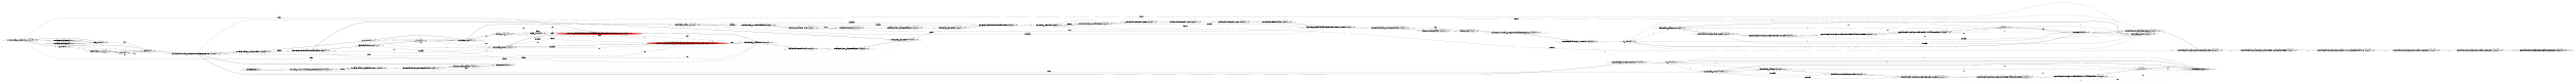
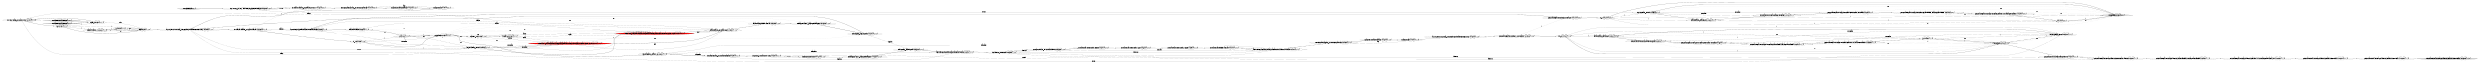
  digraph {
    rankdir=LR
    node [fillcolor=white shape=ellipse style=filled]
    edge [style=bold]
    n1 [label="int i = 0@@@47@@@['1', '1', '0']"]
    n2 [label="IdealState idealState = idealStates.get(i)@@@51@@@['1', '1', '0']"]
    n3 [label="i < resources.length@@@48@@@['1', '1', '0']" shape=diamond]
    n4 [label="i++@@@49@@@['1', '1', '0']"]
    n5 [label="String resourceName = resources(i(@@@50@@@['1', '1', '0']"]
    n6 [label="AssertJUnit.assertTrue(resourceMap.containsKey(resourceName))@@@52@@@['1', '1', '0']"]
    n7 [label="AssertJUnit.assertEquals(resourceMap.get(resourceName).getPartitions().size(),idealState.getNumPartitions())@@@55@@@['1', '1', '0']"]
    n8 [label="AssertJUnit.assertEquals(resourceMap.get(resourceName).getResourceName(),resourceName)@@@53@@@['1', '1', '0']"]
    n9 [label="AssertJUnit.assertEquals(resourceMap.get(resourceName).getStateModelDefRef(),idealState.getStateModelDefRef())@@@54@@@['1', '1', '0']"]
    n10 [label="AssertJUnit.assertTrue(resourceMap.containsKey(oldResource))@@@57@@@['1', '1', '0']"]
    n11 [label="int i = 0@@@5@@@['1', '1', '0']"]
    n12 [label="instances.add(\"localhost_\" + i)@@@8@@@['1', '1', '0']"]
    n13 [label="i < nodes@@@6@@@['1', '1', '0']" shape=diamond]
    n14 [label="int nodes = 5@@@3@@@['1', '1', '0']"]
    n15 [label="i++@@@7@@@['1', '1', '0']"]
    n16 [label="Map<String,Resource> resourceMap = event.getAttribute(AttributeName.RESOURCES.toString())@@@10@@@['1', '1', '1']"]
    n17 [label="idealState.setStateModelDefRef(\"MasterSlave\")@@@22@@@['1', '1', '0']"]
    n18 [label="HelixDataAccessor accessor = manager.getHelixDataAccessor()@@@23@@@['1', '1', '0']"]
    n19 [label="Builder keyBuilder = accessor.keyBuilder()@@@24@@@['1', '1', '0']"]
    n20 [label="List<String> instances = new ArrayList<String>()@@@4@@@['1', '1', '0']"]
    n21 [fillcolor=red label="ZNRecord record = IdealStateCalculatorForStorageNode.calculateIdealState(instances,partitions,replicas,resourceName,\"MASTER\",\"SLAVE\")@@@20@@@['1', '0', '0']"]
    n22 [fillcolor=red label="ZNRecord record = DefaultIdealStateCalculator.calculateIdealState(instances,partitions,replicas,resourceName,\"MASTER\",\"SLAVE\")@@@20@@@['0', '1', '0']"]
    n23 [label="List<IdealState> idealStates = new ArrayList<IdealState>()@@@13@@@['1', '1', '0']"]
    n24 [label="accessor.setProperty(keyBuilder.idealStates(resourceName),idealState)@@@25@@@['1', '1', '0']"]
    n25 [label="List<IdealState> idealStates = setupIdealState(5,resources,10,1)@@@6@@@['0', '0', '1']"]
    n26 [label="int i = 0@@@14@@@['1', '1', '0']"]
    n27 [label="idealStates.add(idealState)@@@26@@@['1', '1', '0']"]
    n28 [label="ResourceComputationStage stage = new ResourceComputationStage()@@@7@@@['0', '0', '1']"]
    n29 [label="i++@@@16@@@['1', '1', '0']" shape=diamond]
    n30 [label="String resourceName = resources(i(@@@19@@@['1', '1', '0']"]
    n31 [label="i < resources.length@@@15@@@['1', '1', '0']" shape=diamond]
    n32 [label="int replicas = 1@@@18@@@['1', '1', '0']"]
    n33 [label="IdealState idealState = new IdealState(record)@@@21@@@['1', '1', '0']"]
    n34 [label="String instanceName = \"localhost_\" + 3@@@28@@@['1', '1', '0']"]
    n35 [label="int partitions = 10@@@17@@@['1', '1', '0']"]
    n36 [label="String(( resources = new String((((edu.fdu.CPPDG.tinypdg.pe.ExpressionInfo@67f31b@@@3@@@['0', '0', '1']"]
    n37 [label="String resourceName = resources(i(@@@15@@@['0', '0', '1']"]
    n38 [label="IdealState idealState = idealStates.get(i)@@@16@@@['0', '0', '1']"]
    n39 [label="AssertJUnit.assertTrue(resourceMap.containsKey(resourceName))@@@17@@@['0', '0', '1']"]
    n40 [label="AssertJUnit.assertEquals(resourceMap.get(resourceName).getResourceName(),resourceName)@@@18@@@['0', '0', '1']"]
    n41 [label="HelixDataAccessor accessor = manager.getHelixDataAccessor()@@@32@@@['1', '1', '0']"]
    n42 [label="Builder keyBuilder = accessor.keyBuilder()@@@33@@@['1', '1', '0']"]
    n43 [label="accessor.setProperty(keyBuilder.liveInstance(instanceName),liveInstance)@@@34@@@['1', '1', '0']"]
    n44 [label="String oldResource = \"testResourceOld\"@@@35@@@['1', '1', '0']"]
    n45 [label="runStage(event,stage)@@@44@@@['1', '1', '0']"]
    n46 [label="Map<String,Resource> resourceMap = event.getAttribute(AttributeName.RESOURCES.toString())@@@45@@@['1', '1', '0']"]
    n47 [label="AssertJUnit.assertEquals(resources.length + 1,resourceMap.size())@@@46@@@['1', '1', '0']"]
    n48 [label="currentState.setState(\"testResourceOld_1\",\"SLAVE\")@@@38@@@['1', '1', '0']"]
    n49 [label="currentState.setState(\"testResourceOld_2\",\"MASTER\")@@@39@@@['1', '1', '0']"]
    n50 [label="currentState.setStateModelDefRef(\"MasterSlave\")@@@40@@@['1', '1', '0']"]
    n51 [label="runStage(event,new ReadClusterDataStage())@@@43@@@['1', '1', '0']"]
    n52 [label="AssertJUnit.assertEquals(resourceMap.get(resourceName).getPartitions().size(),idealState.getNumPartitions())@@@20@@@['0', '0', '1']"]
    n53 [label="i++@@@14@@@['0', '0', '1']"]
    n54 [fillcolor=lightgray label="i < resources.length@@@13@@@['0', '0', '1']" shape=diamond]
    n55 [label="AssertJUnit.assertEquals(resourceMap.get(oldResource).getResourceName(),oldResource)@@@58@@@['1', '1', '0']"]
    n56 [label="AssertJUnit.assertEquals(resources.length,resourceMap.size())@@@11@@@['0', '0', '1']"]
    n57 [label="int i = 0@@@12@@@['0', '0', '1']"]
    n58 [label="accessor.setProperty(keyBuilder.currentState(instanceName,sessionId,oldResource),currentState)@@@41@@@['1', '1', '0']"]
    n59 [label="CurrentState currentState = new CurrentState(oldResource)@@@36@@@['1', '1', '0']"]
    n60 [label="AssertJUnit.assertEquals(resourceMap.get(oldResource).getStateModelDefRef(),currentState.getStateModelDefRef())@@@59@@@['1', '1', '0']"]
    n61 [label="AssertJUnit.assertEquals(resourceMap.get(oldResource).getPartitions().size(),currentState.getPartitionStateMap().size())@@@60@@@['1', '1', '0']"]
    n62 [label="ResourceComputationStage stage = new ResourceComputationStage()@@@42@@@['1', '1', '0']"]
    n63 [label="liveInstance.setSessionId(sessionId)@@@31@@@['1', '1', '0']"]
    n64 [label="AssertJUnit.assertNotNull(resourceMap.get(oldResource).getPartition(\"testResourceOld_0\"))@@@61@@@['1', '1', '0']"]
    n65 [label="AssertJUnit.assertNotNull(resourceMap.get(oldResource).getPartition(\"testResourceOld_1\"))@@@62@@@['1', '1', '0']"]
    n66 [fillcolor=lightgray label="AssertJUnit.assertNotNull(resourceMap.get(oldResource).getPartition(\"testResourceOld_2\"))@@@63@@@['1', '1', '0']"]
    n67 [label="currentState.setState(\"testResourceOld_0\",\"OFFLINE\")@@@37@@@['1', '1', '0']"]
    n68 [label="LiveInstance liveInstance = new LiveInstance(instanceName)@@@29@@@['1', '1', '0']"]
    n69 [label="String sessionId = UUID.randomUUID().toString()@@@30@@@['1', '1', '0']"]
    n70 [label="runStage(event,stage)@@@9@@@['0', '0', '1']"]
    n71 [label="AssertJUnit.assertEquals(resourceMap.get(resourceName).getStateModelDefRef(),idealState.getStateModelDefRef())@@@19@@@['0', '0', '1']"]
    n72 [label="runStage(event,new ReadClusterDataStage())@@@8@@@['0', '0', '1']"]
    n73 [fillcolor=lightgray label="testMultipleResourcesWithSomeDropped['0', '1', '0']" shape=diamond]
    n74 [fillcolor=lightgray label="testMultipleResourcesWithSomeDropped['1', '0', '0']" shape=diamond]
    n75 [fillcolor=lightgray label="testMultipleResources['0', '0', '1']" shape=diamond]
    n1 -> n2 [label=i style=solid]
    n1 -> n3 [label=i style=solid]
    n1 -> n3
    n1 -> n4 [label=i style=solid]
    n1 -> n5 [label=i style=solid]
    n2 -> n6
    n3 -> n2 [label=true style=dotted]
    n3 -> n4 [label=true style=dotted]
    n3 -> n5 [label=true style=dotted]
    n3 -> n5
    n3 -> n6 [label=true style=dotted]
    n3 -> n7 [label=true style=dotted]
    n3 -> n8 [label=true style=dotted]
    n3 -> n9 [label=true style=dotted]
    n3 -> n10
    n4 -> n2 [label=i style=solid]
    n4 -> n3 [label=i style=solid]
    n4 -> n3
    n4 -> n5 [label=i style=solid]
    n5 -> n2
    n5 -> n6 [label=resourceName style=solid]
    n5 -> n8 [label=resourceName style=solid]
    n6 -> n8
    n7 -> n4
    n8 -> n9
    n9 -> n7
    n10 -> n55
    n11 -> n12 [label=i style=solid]
    n11 -> n13
    n11 -> n13 [label=i style=solid]
    n11 -> n14 [label=i style=solid]
    n12 -> n15
    n13 -> n12
    n13 -> n12 [label=true style=dotted]
    n13 -> n15 [label=true style=dotted]
    n13 -> n16
    n14 -> n13 [label=nodes style=solid]
    n14 -> n20
    n15 -> n12 [label=i style=solid]
    n15 -> n13
    n15 -> n13 [label=i style=solid]
    n16 -> n5 [label=resources style=solid]
    n16 -> n23
    n16 -> n30 [label=resources style=solid]
    n16 -> n56
    n17 -> n18
    n18 -> n19
    n19 -> n24
    n19 -> n42 [label=keyBuilder style=solid]
    n20 -> n11
    n20 -> n21 [label=instances style=solid]
    n20 -> n22 [label=instances style=solid]
    n21 -> n22 [label=0 style=dashed]
    n21 -> n33
    n21 -> n33 [label=record style=solid]
    n22 -> n33
    n22 -> n33 [label=record style=solid]
    n23 -> n24 [label=idealStates style=solid]
    n23 -> n25 [label=0 style=dashed]
    n23 -> n26
    n24 -> n27
    n25 -> n28
    n26 -> n29 [label=i style=solid]
    n26 -> n30 [label=i style=solid]
    n26 -> n31
    n26 -> n31 [label=i style=solid]
    n27 -> n29
    n28 -> n70 [label=stage style=solid]
    n28 -> n72
    n29 -> n30 [label=i style=solid]
    n29 -> n31 [label=i style=solid]
    n29 -> n31
    n30 -> n21 [label=resourceName style=solid]
    n30 -> n21
    n30 -> n22 [label=resourceName style=solid]
    n30 -> n22
    n30 -> n24 [label=resourceName style=solid]
    n31 -> n17 [label=true style=dotted]
    n31 -> n18 [label=true style=dotted]
    n31 -> n19 [label=true style=dotted]
    n31 -> n21 [label=true style=dotted]
    n31 -> n22 [label=true style=dotted]
    n31 -> n24 [label=true style=dotted]
    n31 -> n27 [label=true style=dotted]
-   n31 -> n70 [label=true style=dotted]
+   n31 -> n29 [label=true style=dotted]
    n31 -> n30 [label=true style=dotted]
    n31 -> n32 [label=true style=dotted]
    n31 -> n33 [label=true style=dotted]
    n31 -> n34
    n31 -> n35 [label=true style=dotted]
    n31 -> n35
    n32 -> n21 [label=replicas style=solid]
    n32 -> n22 [label=replicas style=solid]
    n33 -> n17
    n33 -> n24 [label=idealState style=solid]
    n33 -> n27 [label=idealState style=solid]
    n34 -> n43 [label=instanceName style=solid]
    n34 -> n58 [label=instanceName style=solid]
    n34 -> n68 [label=instanceName style=solid]
    n34 -> n68
    n35 -> n21 [label=partitions style=solid]
    n35 -> n22 [label=partitions style=solid]
    n35 -> n32
    n36 -> n25 [label=resources style=solid]
    n36 -> n25
    n36 -> n37 [label=resources style=solid]
    n37 -> n38
    n37 -> n39 [label=resourceName style=solid]
    n37 -> n40 [label=resourceName style=solid]
    n38 -> n39
    n39 -> n40
    n40 -> n71
    n41 -> n42
    n42 -> n43
    n43 -> n44
    n44 -> n10 [label=oldResource style=solid]
    n44 -> n55 [label=oldResource style=solid]
    n44 -> n58 [label=oldResource style=solid]
    n44 -> n59
    n44 -> n59 [label=oldResource style=solid]
    n45 -> n46
    n46 -> n47
    n47 -> n1
    n47 -> n56 [label=0 style=dashed]
    n48 -> n49
    n49 -> n50
    n50 -> n58
    n51 -> n45
    n52 -> n53
    n53 -> n38 [label=i style=solid]
    n53 -> n54 [label=i style=solid]
    n53 -> n54
    n54 -> n37 [label=true style=dotted]
    n54 -> n37
    n54 -> n38 [label=true style=dotted]
    n54 -> n39 [label=true style=dotted]
    n54 -> n40 [label=true style=dotted]
    n54 -> n52 [label=true style=dotted]
    n54 -> n53 [label=true style=dotted]
    n54 -> n71 [label=true style=dotted]
    n55 -> n60
    n56 -> n57
    n57 -> n37 [label=i style=solid]
    n57 -> n38 [label=i style=solid]
    n57 -> n53 [label=i style=solid]
    n57 -> n54 [label=i style=solid]
    n57 -> n54
    n58 -> n62
    n59 -> n58 [label=currentState style=solid]
    n59 -> n67
    n60 -> n61
    n61 -> n64
    n62 -> n45 [label=stage style=solid]
    n62 -> n51
    n63 -> n41
    n64 -> n65
    n65 -> n66
    n67 -> n48
    n68 -> n43 [label=liveInstance style=solid]
    n68 -> n69
    n69 -> n58 [label=sessionId style=solid]
    n69 -> n63
    n69 -> n63 [label=sessionId style=solid]
    n70 -> n16
    n71 -> n52
    n72 -> n70
    n73 -> n14
    n74 -> n14
    n75 -> n36
  }
